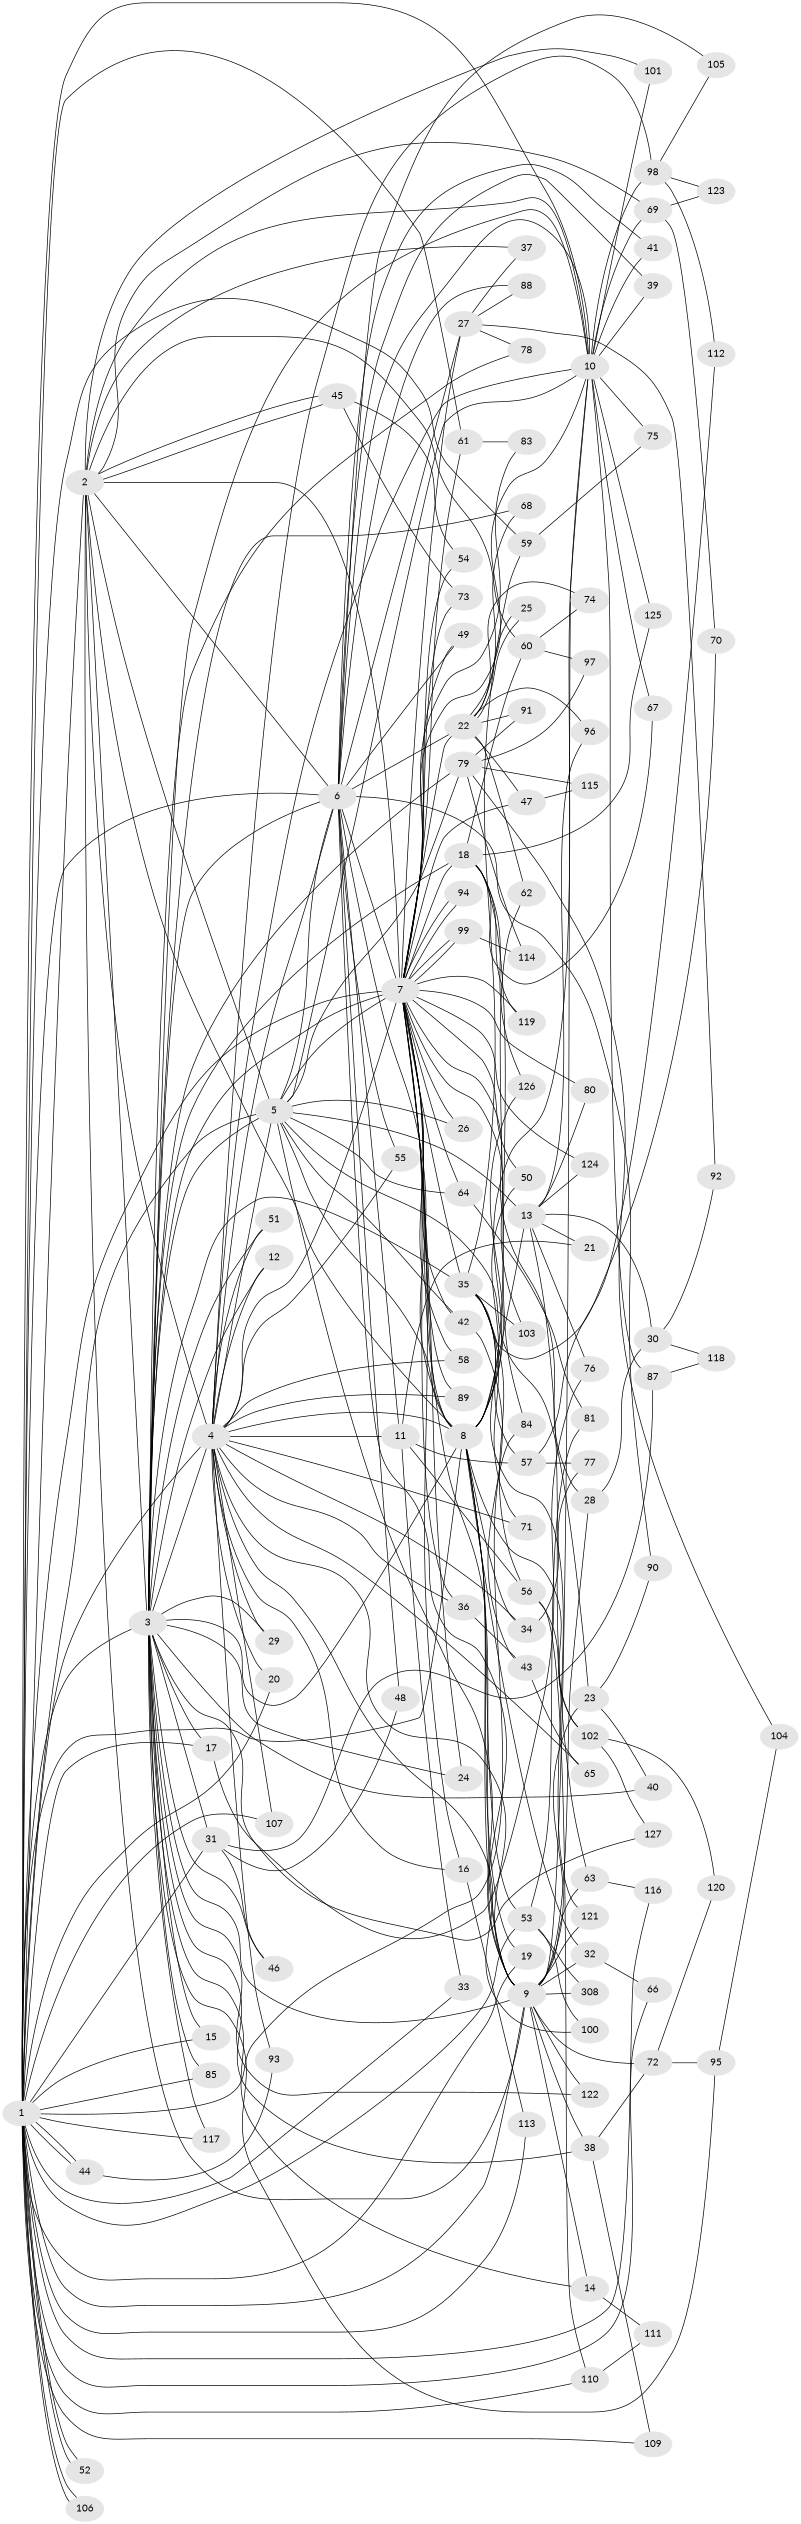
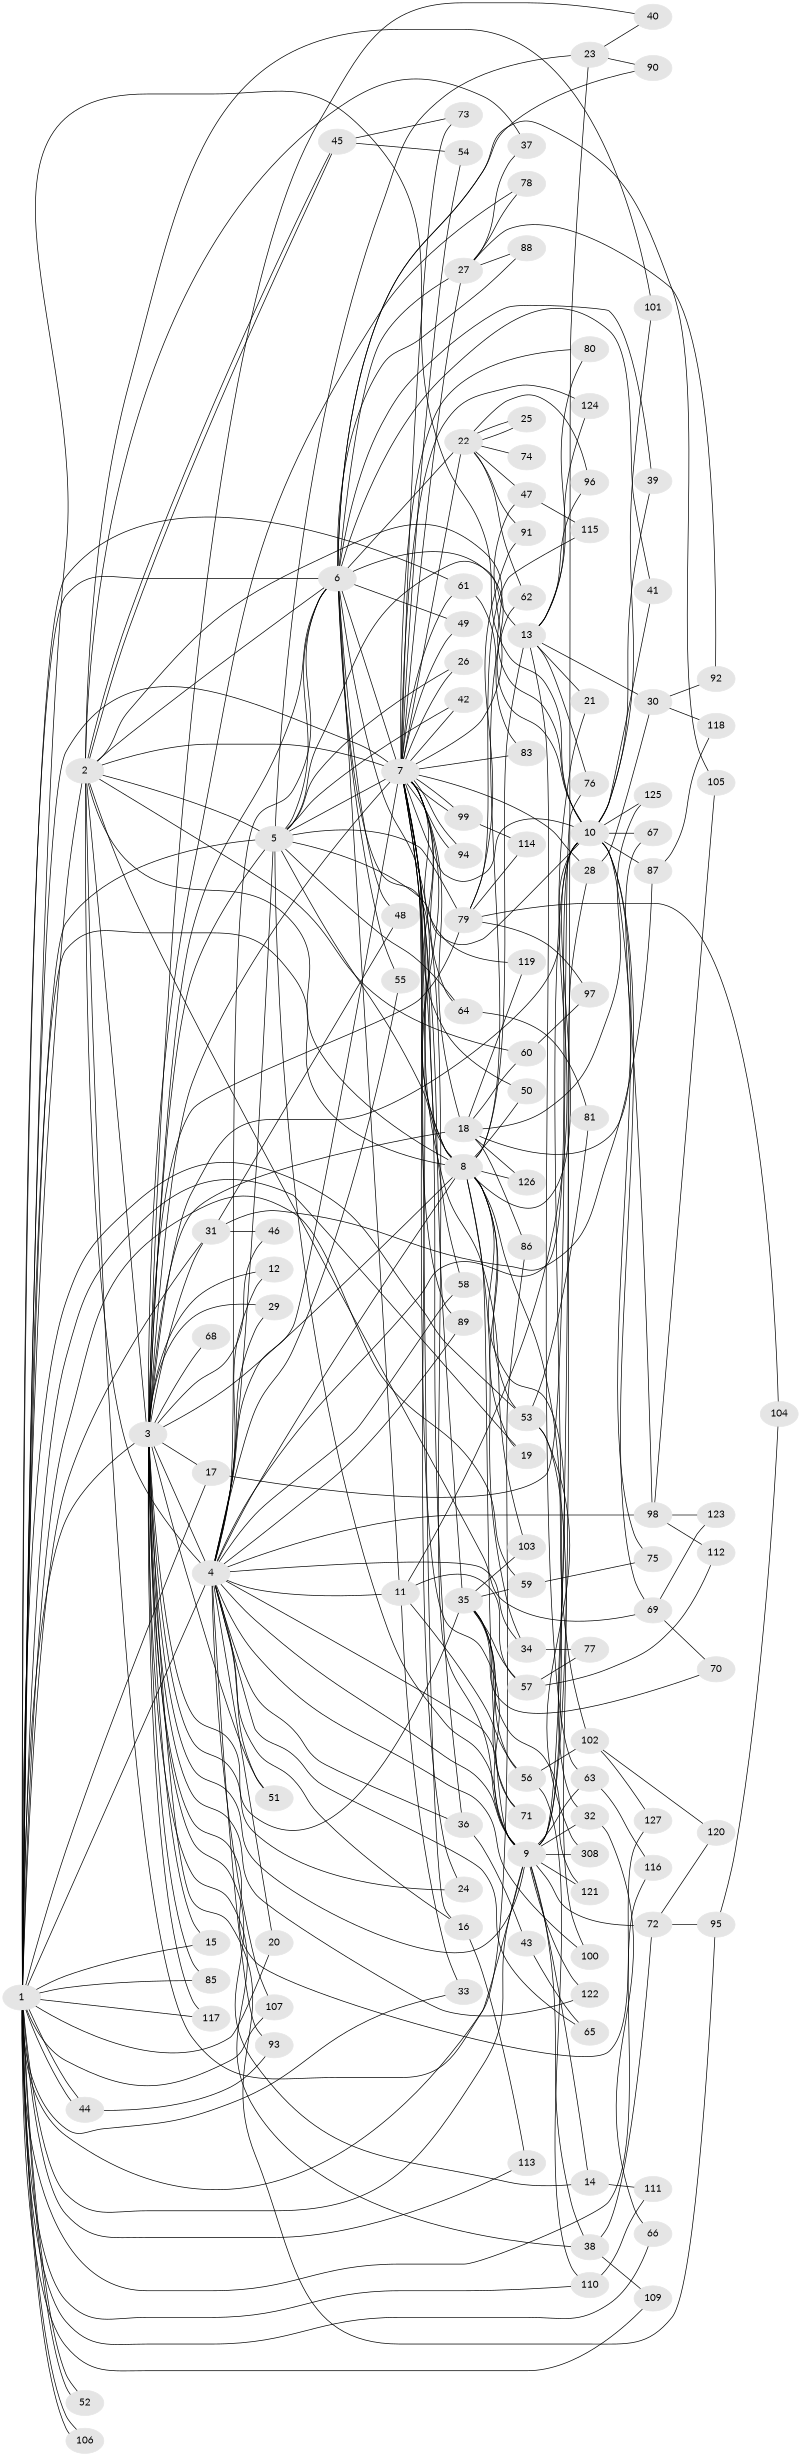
  graph {
    fontname=Lato
    rankdir=LR
    node [color=gray90 fontname=Lato style=filled]
    edge [fontname=Lato]
    1
    2
    3
    4
    5
    6
    7
    8
    9
    10
    15
    17
    19
    20
    31
    33
    44
    52
    53
    59
    61
    66
-   84
+   84 [label=86]
    85
    106
    107
    109
    110
    113
    116
    117
    37
    45
    60
    69
    101
    12
    14
    18
    24
    29
    35
    38
    40
    46
    51
    68
    78
    79
    95
    122
    127
    11
    16
    34
    36
    55
    58
    65
    71
    89
    93
    98
    100
    13
    23
    26
    42
    64
    22
    27
    39
    41
    48
    49
    88
    90
    105
    28
    47
    50
    54
    73
    80
    83
    94
    99
    103
    119
    124
    32
    62
    102
    126
    63
    72
    n97 [label=308]
    121
    67
    75
    87
    125
    76
    81
    111
    74
    97
    70
    123
    56
    57
    91
    115
    104
    114
    21
    77
    43
    112
    30
    96
    25
    92
    120
    118
    1 -- 2
    1 -- 3
    1 -- 4
    1 -- 5
    1 -- 6
    1 -- 7
    1 -- 8
    1 -- 9
    1 -- 10
    1 -- 15
    1 -- 17
    1 -- 19
    1 -- 20
    1 -- 31
    1 -- 33
    1 -- 44
    1 -- 44
    1 -- 52
    1 -- 52
    1 -- 53
    1 -- 59
    1 -- 61
    1 -- 66
    1 -- 84
    1 -- 85
    1 -- 106
    1 -- 106
    1 -- 107
    1 -- 109
    1 -- 110
    1 -- 113
    1 -- 116
    1 -- 117
    2 -- 3
    2 -- 4
    2 -- 5
    2 -- 6
    2 -- 7
    2 -- 8
    2 -- 9
    2 -- 10
    2 -- 37
    2 -- 45
    2 -- 45
    2 -- 60
    2 -- 69
    2 -- 101
    3 -- 4
    3 -- 5
    3 -- 6
    3 -- 7
    3 -- 8
    3 -- 9
    3 -- 10
    3 -- 15
    3 -- 17
    3 -- 31
    3 -- 85
    3 -- 117
    3 -- 12
    3 -- 14
    3 -- 18
    3 -- 24
    3 -- 29
    3 -- 35
    3 -- 38
    3 -- 40
    3 -- 46
    3 -- 51
    3 -- 68
    3 -- 78
    3 -- 79
    3 -- 95
    3 -- 122
    3 -- 127
    4 -- 5
    4 -- 6
    4 -- 7
    4 -- 8
    4 -- 9
    4 -- 10
    4 -- 20
    4 -- 107
    4 -- 12
    4 -- 29
    4 -- 51
    4 -- 11
    4 -- 16
    4 -- 34
    4 -- 36
    4 -- 55
    4 -- 58
    4 -- 65
    4 -- 71
    4 -- 89
    4 -- 93
    4 -- 98
    4 -- 100
    5 -- 6
    5 -- 7
    5 -- 8
    5 -- 9
    5 -- 10
    5 -- 79
    5 -- 13
    5 -- 23
    5 -- 26
    5 -- 42
    5 -- 64
    6 -- 7
    6 -- 8
    6 -- 9
    6 -- 10
    6 -- 11
    6 -- 55
    6 -- 22
    6 -- 27
    6 -- 39
    6 -- 41
    6 -- 48
    6 -- 49
    6 -- 88
    6 -- 90
    6 -- 105
    7 -- 8
    7 -- 9
    7 -- 10
    7 -- 61
    7 -- 18
    7 -- 24
    7 -- 35
    7 -- 16
    7 -- 36
    7 -- 58
    7 -- 89
    7 -- 26
    7 -- 42
    7 -- 64
    7 -- 22
    7 -- 27
    7 -- 49
    7 -- 28
    7 -- 47
    7 -- 50
    7 -- 54
    7 -- 73
    7 -- 80
    7 -- 83
    7 -- 94
    7 -- 94
    7 -- 99
    7 -- 99
    7 -- 103
    7 -- 119
    7 -- 124
    8 -- 9
    8 -- 10
    8 -- 19
    8 -- 53
    8 -- 34
    8 -- 13
    8 -- 50
    8 -- 32
    8 -- 62
    8 -- 102
    8 -- 126
    9 -- 10
    9 -- 14
    9 -- 38
    9 -- 122
    9 -- 23
    9 -- 28
    9 -- 32
    9 -- 63
    9 -- 72
    9 -- n97
    9 -- 121
    10 -- 69
    10 -- 101
    10 -- 98
    10 -- 39
    10 -- 41
    10 -- 67
    10 -- 75
    10 -- 87
    10 -- 125
    17 -- 76
    31 -- 46
    31 -- 48
    31 -- 87
    44 -- 93
    53 -- 100
    53 -- n97
    53 -- 81
    59 -- 75
    61 -- 83
    110 -- 111
    45 -- 54
    45 -- 73
-   60 -- 74
    60 -- 97
    69 -- 70
    69 -- 123
    14 -- 111
    18 -- 84
    18 -- 60
    18 -- 119
    18 -- 126
    18 -- 67
    18 -- 125
    35 -- 59
    35 -- 71
    35 -- 103
    35 -- 121
    35 -- 70
    35 -- 56
    35 -- 57
    38 -- 109
    38 -- 72
    79 -- 97
    79 -- 91
    79 -- 115
    79 -- 104
    79 -- 114
    95 -- 104
    11 -- 33
    11 -- 56
    11 -- 57
    11 -- 21
    16 -- 113
    34 -- 77
    36 -- 43
    98 -- 105
    98 -- 123
    98 -- 112
    13 -- 80
    13 -- 124
    13 -- 63
    13 -- 76
    13 -- 21
    13 -- 30
    13 -- 96
    23 -- 40
    23 -- 90
-   42 -- 43
    64 -- 81
-   22 -- 68
    22 -- 47
    22 -- 62
    22 -- 74
    22 -- 91
    22 -- 96
    22 -- 25
    22 -- 25
    27 -- 37
    27 -- 78
    27 -- 88
    27 -- 92
    28 -- 30
    47 -- 115
    99 -- 114
    32 -- 66
    102 -- 127
    102 -- 120
    63 -- 116
    72 -- 95
    72 -- 120
    87 -- 118
    56 -- 110
    56 -- 102
    57 -- 77
    57 -- 112
    43 -- 65
    30 -- 92
    30 -- 118
  }
